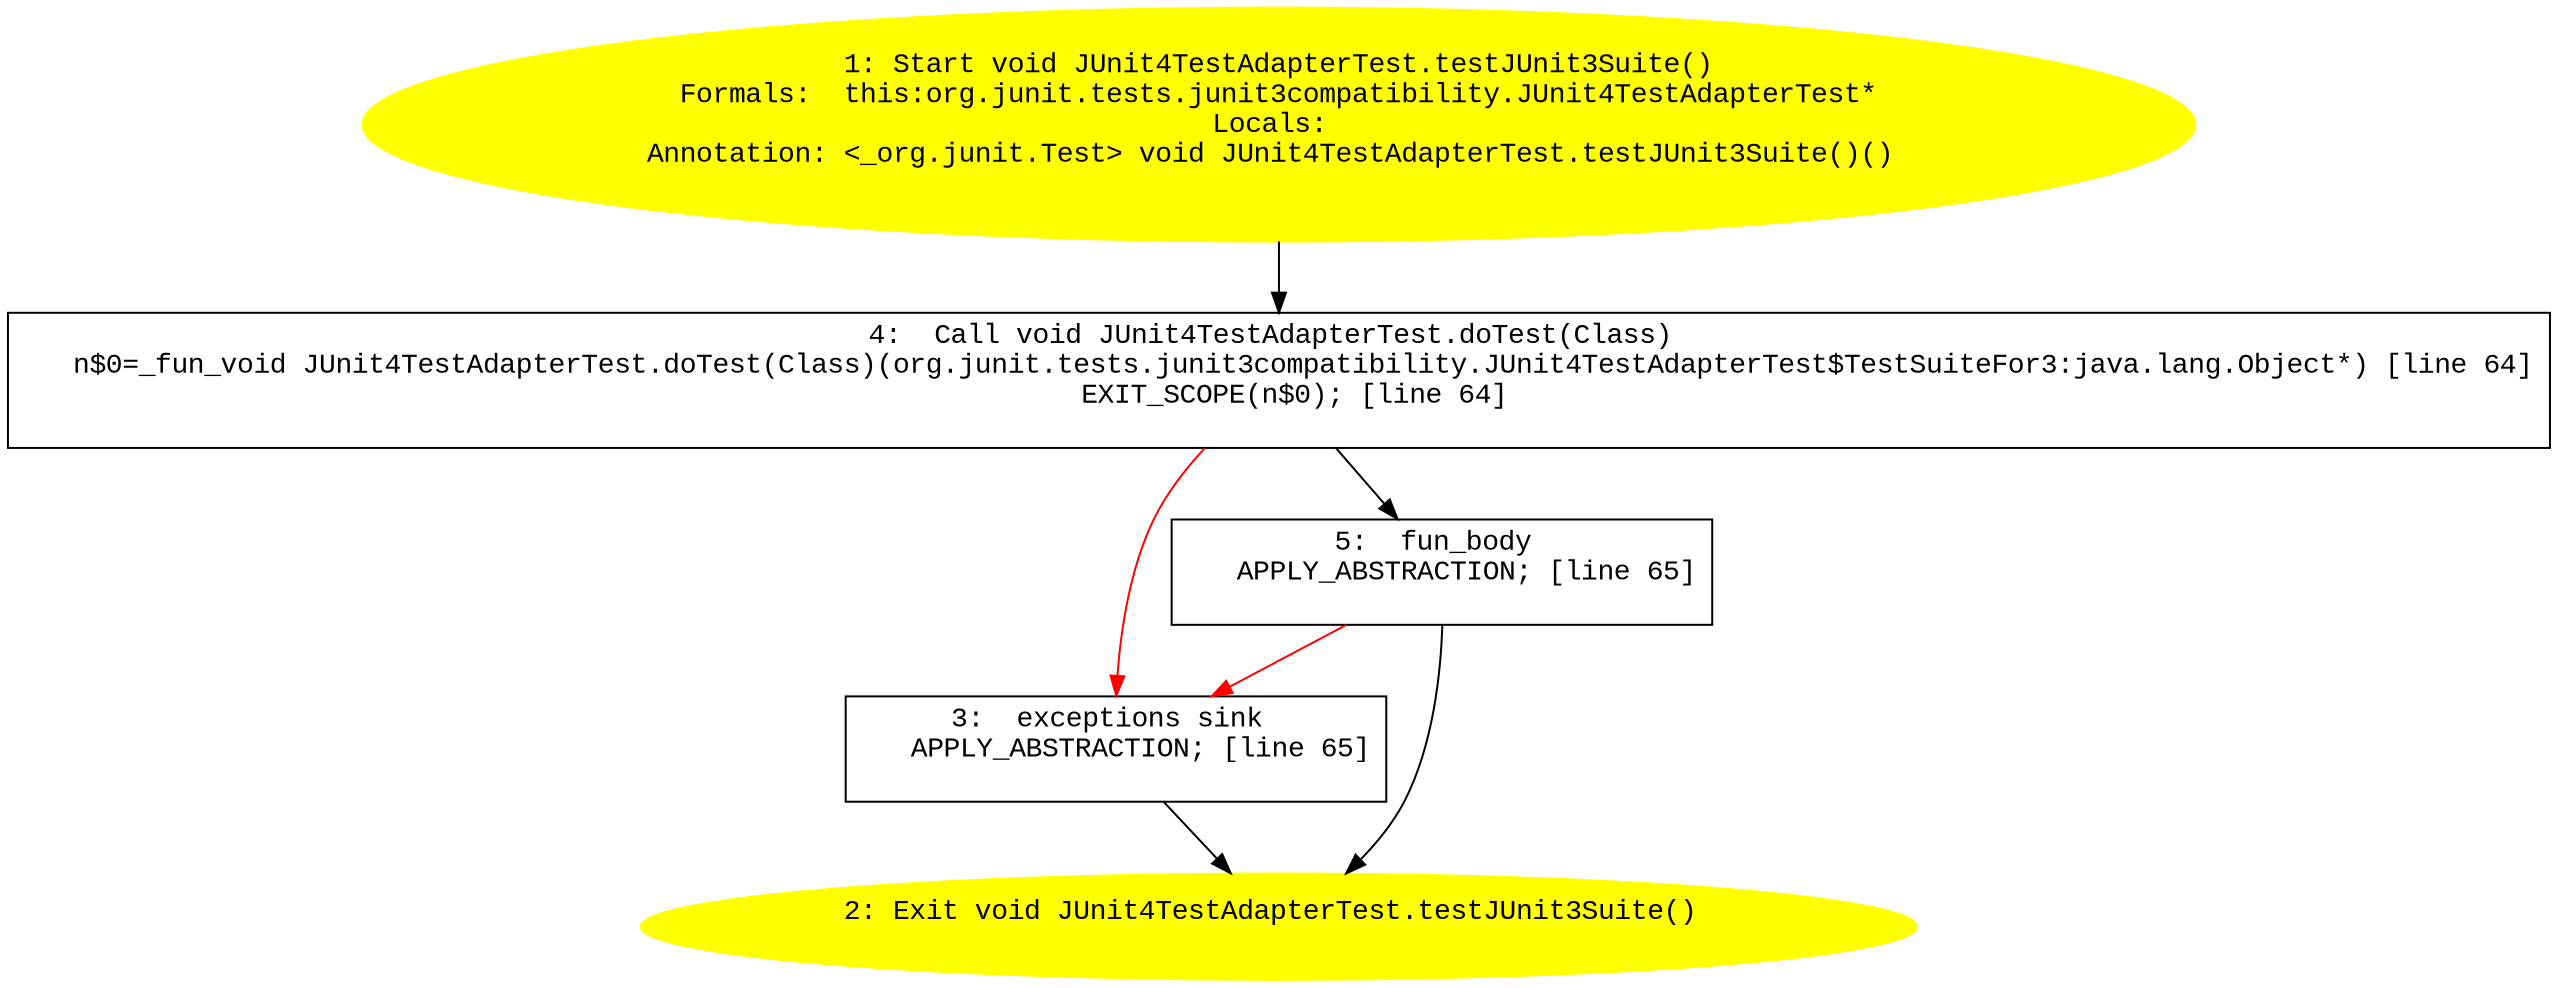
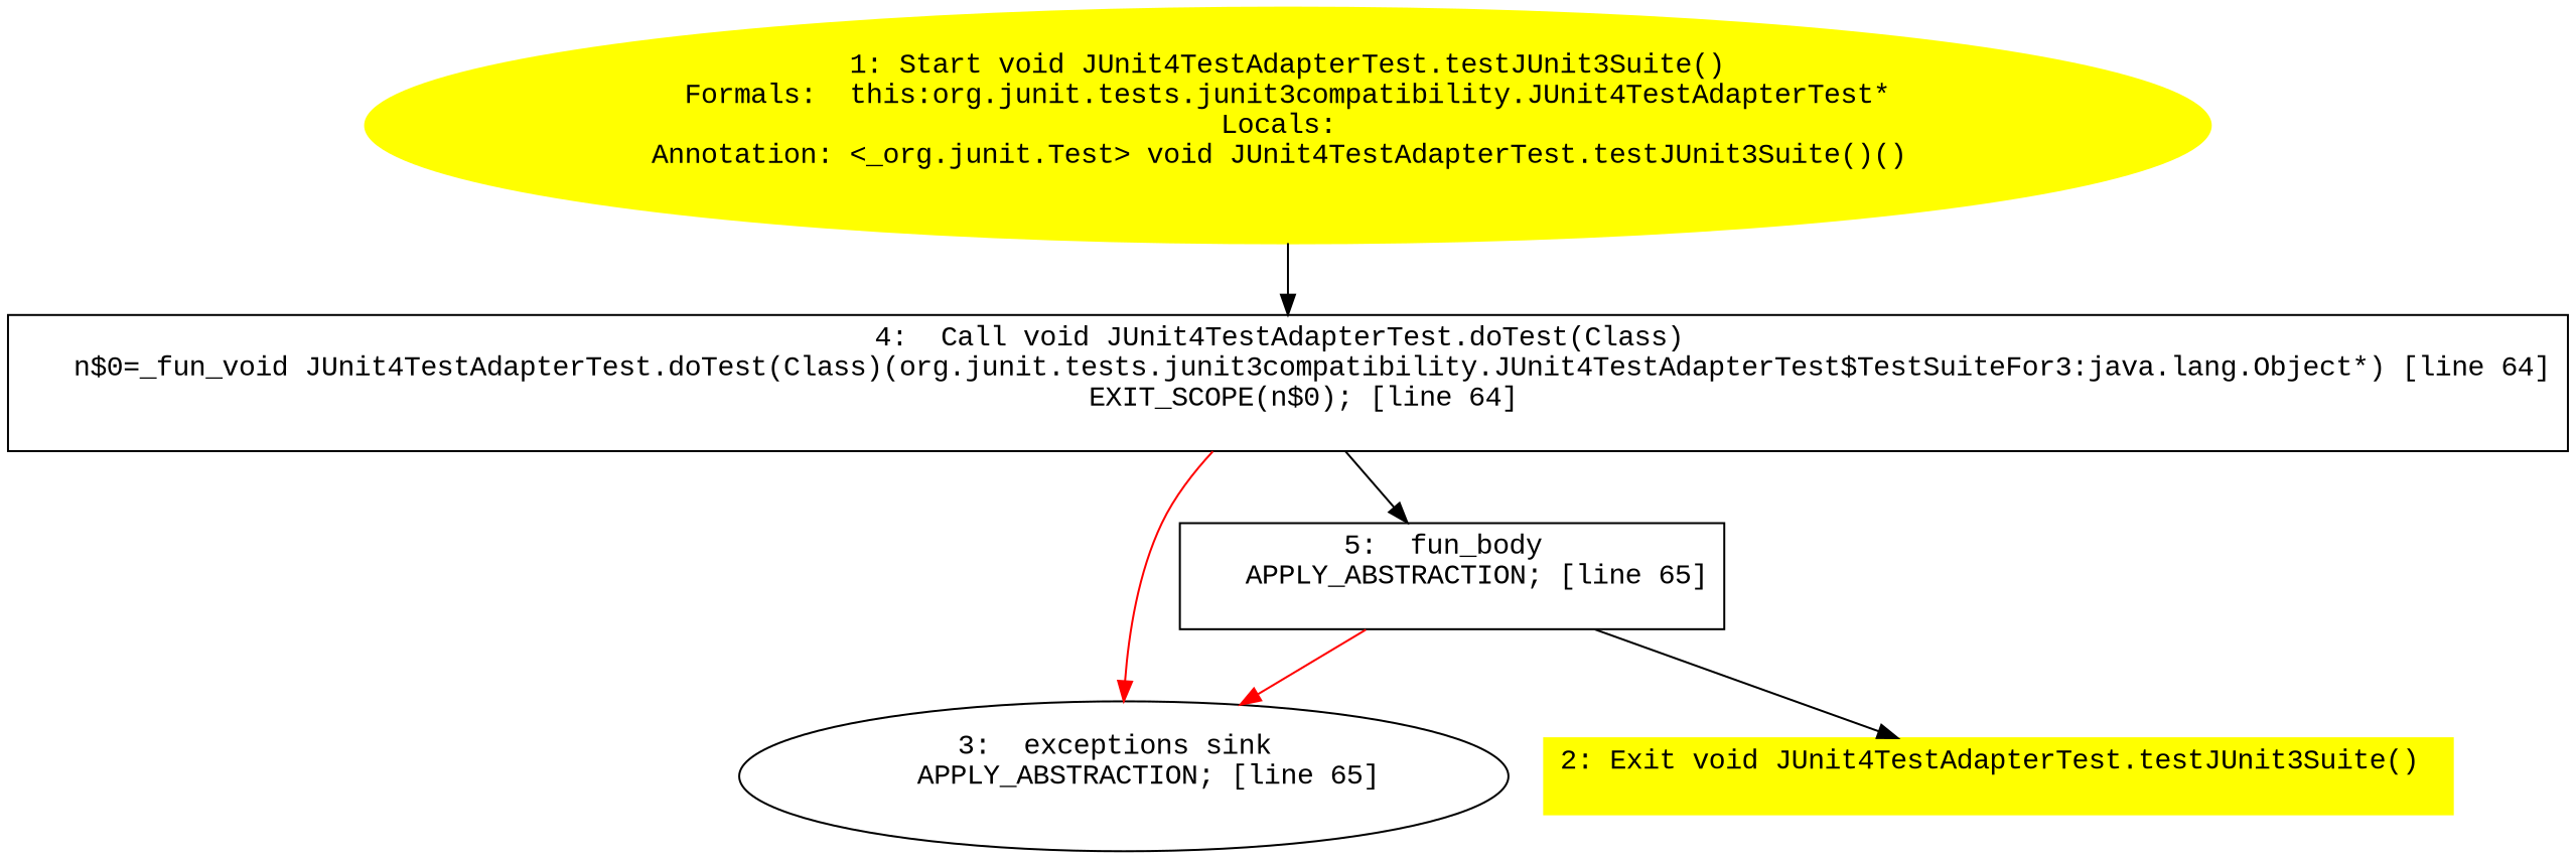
  digraph {
    fontname="Liberation Mono"
    node [fontname="Liberation Mono" shape=box]
    edge [fontname="Liberation Mono"]
    n1 [color=yellow label="1: Start void JUnit4TestAdapterTest.testJUnit3Suite()\nFormals:  this:org.junit.tests.junit3compatibility.JUnit4TestAdapterTest*\nLocals: \nAnnotation: <_org.junit.Test> void JUnit4TestAdapterTest.testJUnit3Suite()() \n  " style=filled shape=""]
    n2 [label="4:  Call void JUnit4TestAdapterTest.doTest(Class) \n   n$0=_fun_void JUnit4TestAdapterTest.doTest(Class)(org.junit.tests.junit3compatibility.JUnit4TestAdapterTest$TestSuiteFor3:java.lang.Object*) [line 64]\n  EXIT_SCOPE(n$0); [line 64]\n "]
-   n3 [label="3:  exceptions sink \n   APPLY_ABSTRACTION; [line 65]\n "]
+   n3 [label="3:  exceptions sink \n   APPLY_ABSTRACTION; [line 65]\n " shape=ellipse]
    n4 [label="5:  fun_body \n   APPLY_ABSTRACTION; [line 65]\n "]
-   n5 [color=yellow label="2: Exit void JUnit4TestAdapterTest.testJUnit3Suite() \n  " style=filled shape=""]
+   n5 [color=yellow label="2: Exit void JUnit4TestAdapterTest.testJUnit3Suite() \n  " style=filled]
    n1 -> n2
    n2 -> n3 [color=red]
    n2 -> n4
-   n3 -> n5
    n4 -> n3 [color=red]
    n4 -> n5
  }
